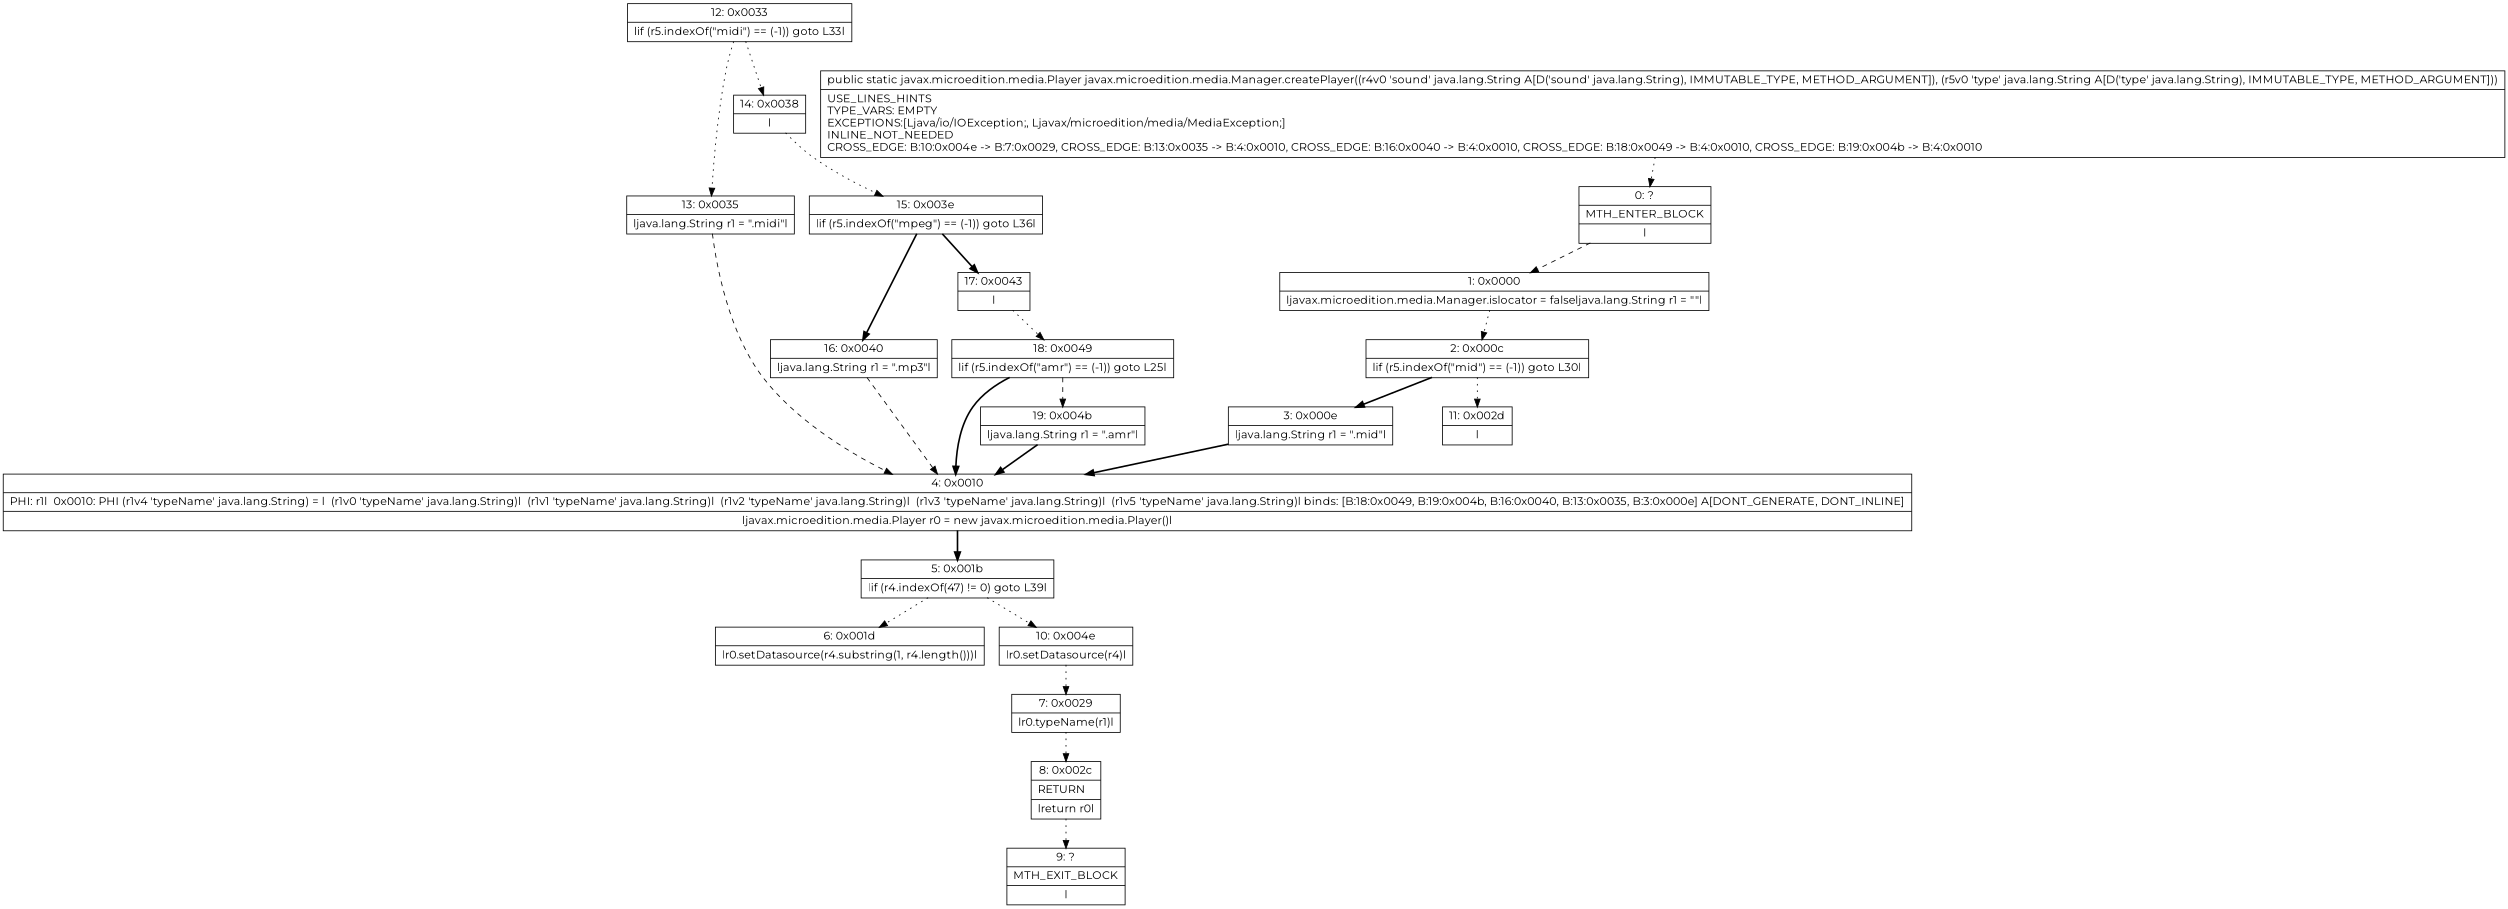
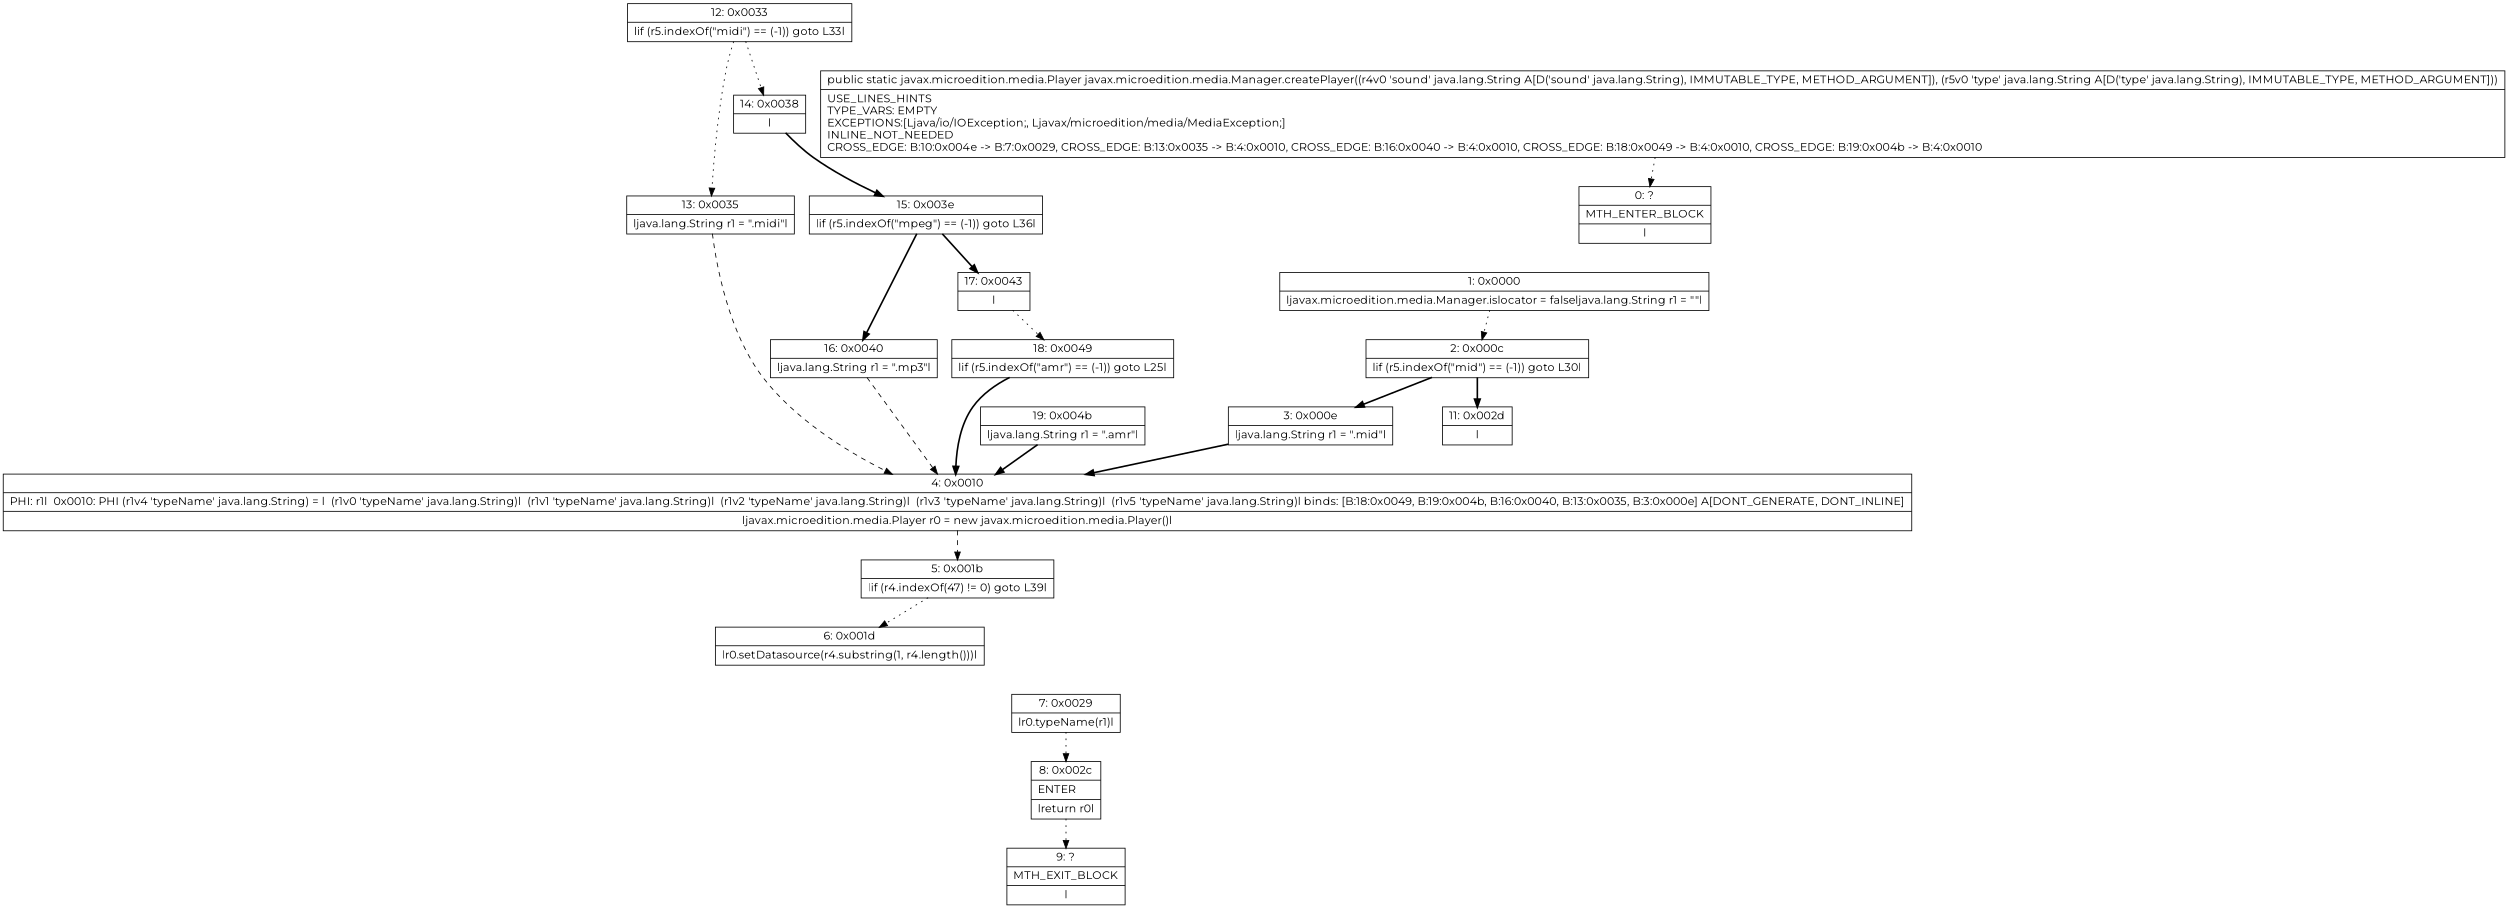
  digraph {
    fontname=Montserrat
    node [fontname=Montserrat shape=record]
    edge [fontname=Montserrat style=dotted]
    n1 [label="{0\:\ ?|MTH_ENTER_BLOCK\l|l}"]
    n2 [label="{1\:\ 0x0000|ljavax.microedition.media.Manager.islocator = falseljava.lang.String r1 = \"\"l}"]
    n3 [label="{2\:\ 0x000c|lif (r5.indexOf(\"mid\") == (\-1)) goto L30l}"]
    n4 [label="{3\:\ 0x000e|ljava.lang.String r1 = \".mid\"l}"]
    n5 [label="{11\:\ 0x002d|l}"]
    n6 [label="{4\:\ 0x0010|PHI: r1l  0x0010: PHI (r1v4 'typeName' java.lang.String) = l  (r1v0 'typeName' java.lang.String)l  (r1v1 'typeName' java.lang.String)l  (r1v2 'typeName' java.lang.String)l  (r1v3 'typeName' java.lang.String)l  (r1v5 'typeName' java.lang.String)l binds: [B:18:0x0049, B:19:0x004b, B:16:0x0040, B:13:0x0035, B:3:0x000e] A[DONT_GENERATE, DONT_INLINE]\l|ljavax.microedition.media.Player r0 = new javax.microedition.media.Player()l}"]
    n7 [label="{5\:\ 0x001b|lif (r4.indexOf(47) != 0) goto L39l}"]
    n8 [label="{6\:\ 0x001d|lr0.setDatasource(r4.substring(1, r4.length()))l}"]
-   n9 [label="{10\:\ 0x004e|lr0.setDatasource(r4)l}"]
    n10 [label="{7\:\ 0x0029|lr0.typeName(r1)l}"]
-   n11 [label="{8\:\ 0x002c|RETURN\l|lreturn r0l}"]
+   n11 [label="{8\:\ 0x002c|ENTER\l|lreturn r0l}"]
    n12 [label="{9\:\ ?|MTH_EXIT_BLOCK\l|l}"]
    n13 [label="{12\:\ 0x0033|lif (r5.indexOf(\"midi\") == (\-1)) goto L33l}"]
    n14 [label="{13\:\ 0x0035|ljava.lang.String r1 = \".midi\"l}"]
    n15 [label="{14\:\ 0x0038|l}"]
    n16 [label="{15\:\ 0x003e|lif (r5.indexOf(\"mpeg\") == (\-1)) goto L36l}"]
    n17 [label="{16\:\ 0x0040|ljava.lang.String r1 = \".mp3\"l}"]
    n18 [label="{17\:\ 0x0043|l}"]
    n19 [label="{18\:\ 0x0049|lif (r5.indexOf(\"amr\") == (\-1)) goto L25l}"]
    n20 [label="{19\:\ 0x004b|ljava.lang.String r1 = \".amr\"l}"]
    n21 [label="{public static javax.microedition.media.Player javax.microedition.media.Manager.createPlayer((r4v0 'sound' java.lang.String A[D('sound' java.lang.String), IMMUTABLE_TYPE, METHOD_ARGUMENT]), (r5v0 'type' java.lang.String A[D('type' java.lang.String), IMMUTABLE_TYPE, METHOD_ARGUMENT]))  | USE_LINES_HINTS\lTYPE_VARS: EMPTY\lEXCEPTIONS:[Ljava\/io\/IOException;, Ljavax\/microedition\/media\/MediaException;]\lINLINE_NOT_NEEDED\lCROSS_EDGE: B:10:0x004e \-\> B:7:0x0029, CROSS_EDGE: B:13:0x0035 \-\> B:4:0x0010, CROSS_EDGE: B:16:0x0040 \-\> B:4:0x0010, CROSS_EDGE: B:18:0x0049 \-\> B:4:0x0010, CROSS_EDGE: B:19:0x004b \-\> B:4:0x0010\l}"]
-   n1 -> n2 [style=dashed]
    n2 -> n3
    n3 -> n4 [style=bold]
-   n3 -> n5
+   n3 -> n5 [style=bold]
    n4 -> n6 [style=bold]
-   n6 -> n7 [style=bold]
+   n6 -> n7 [style=dashed]
    n7 -> n8
-   n7 -> n9
-   n9 -> n10
    n10 -> n11
    n11 -> n12
    n13 -> n14
    n13 -> n15
    n14 -> n6 [style=dashed]
-   n15 -> n16
+   n15 -> n16 [style=bold]
    n16 -> n17 [style=bold]
    n16 -> n18 [style=bold]
    n17 -> n6 [style=dashed]
    n18 -> n19
    n19 -> n6 [style=bold]
-   n19 -> n20 [style=dashed]
    n20 -> n6 [style=bold]
    n21 -> n1
  }
